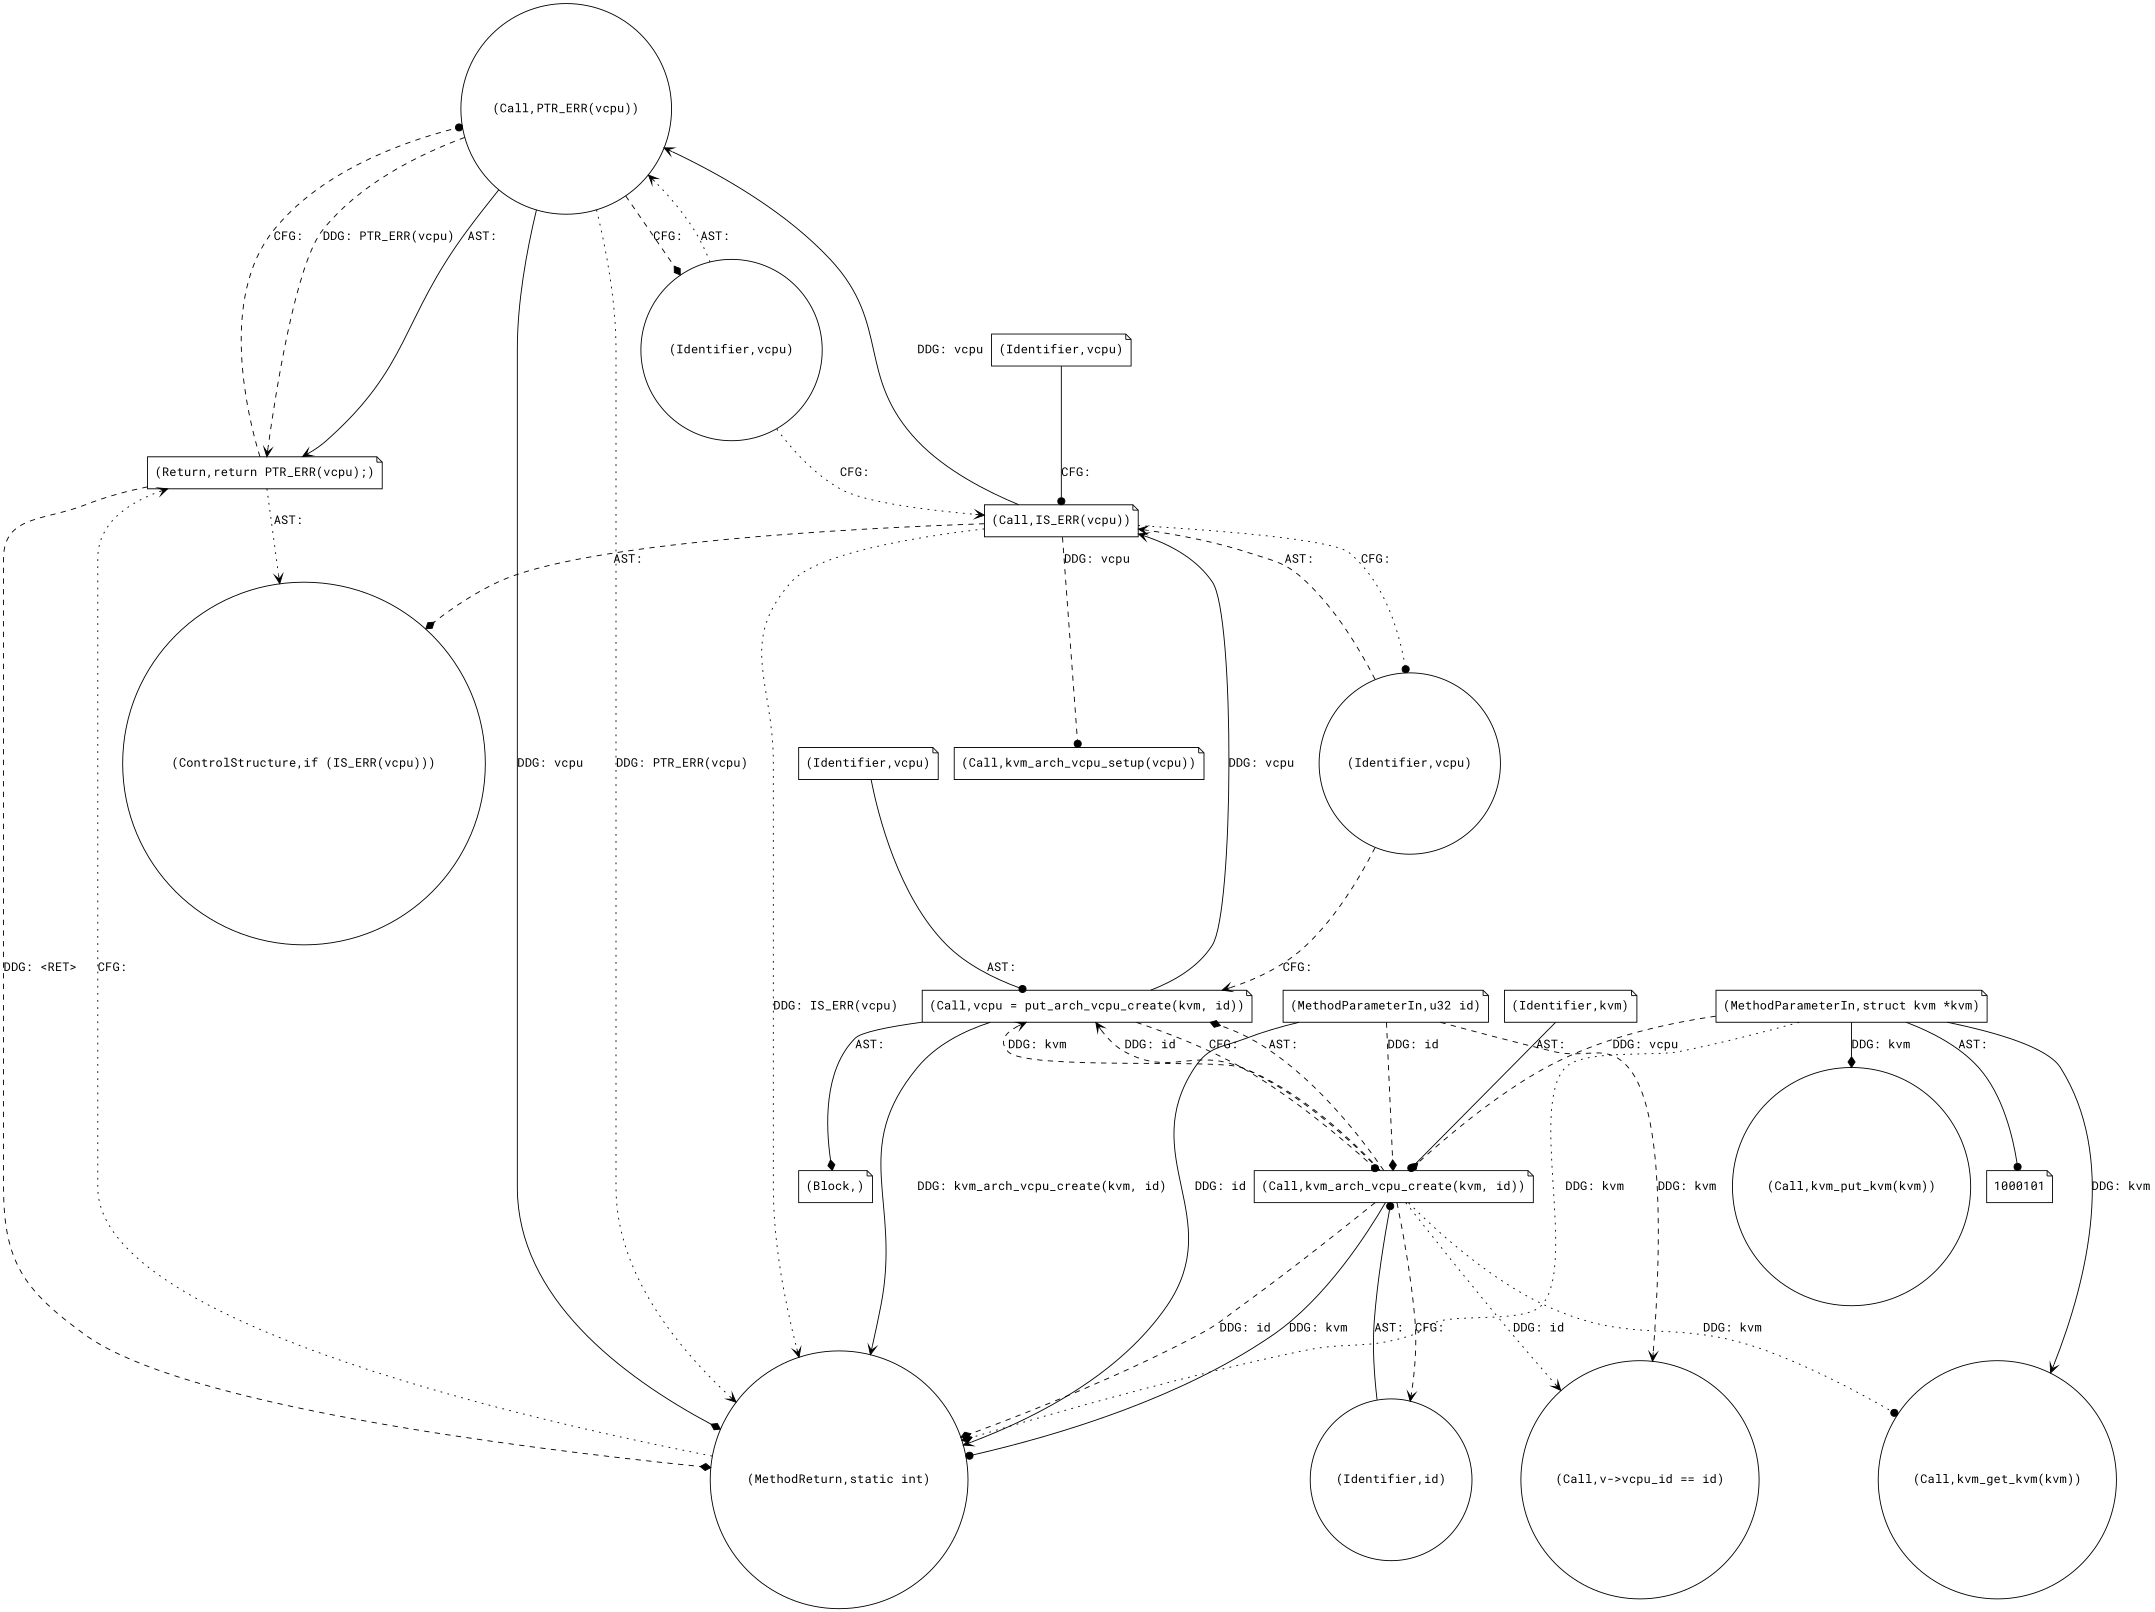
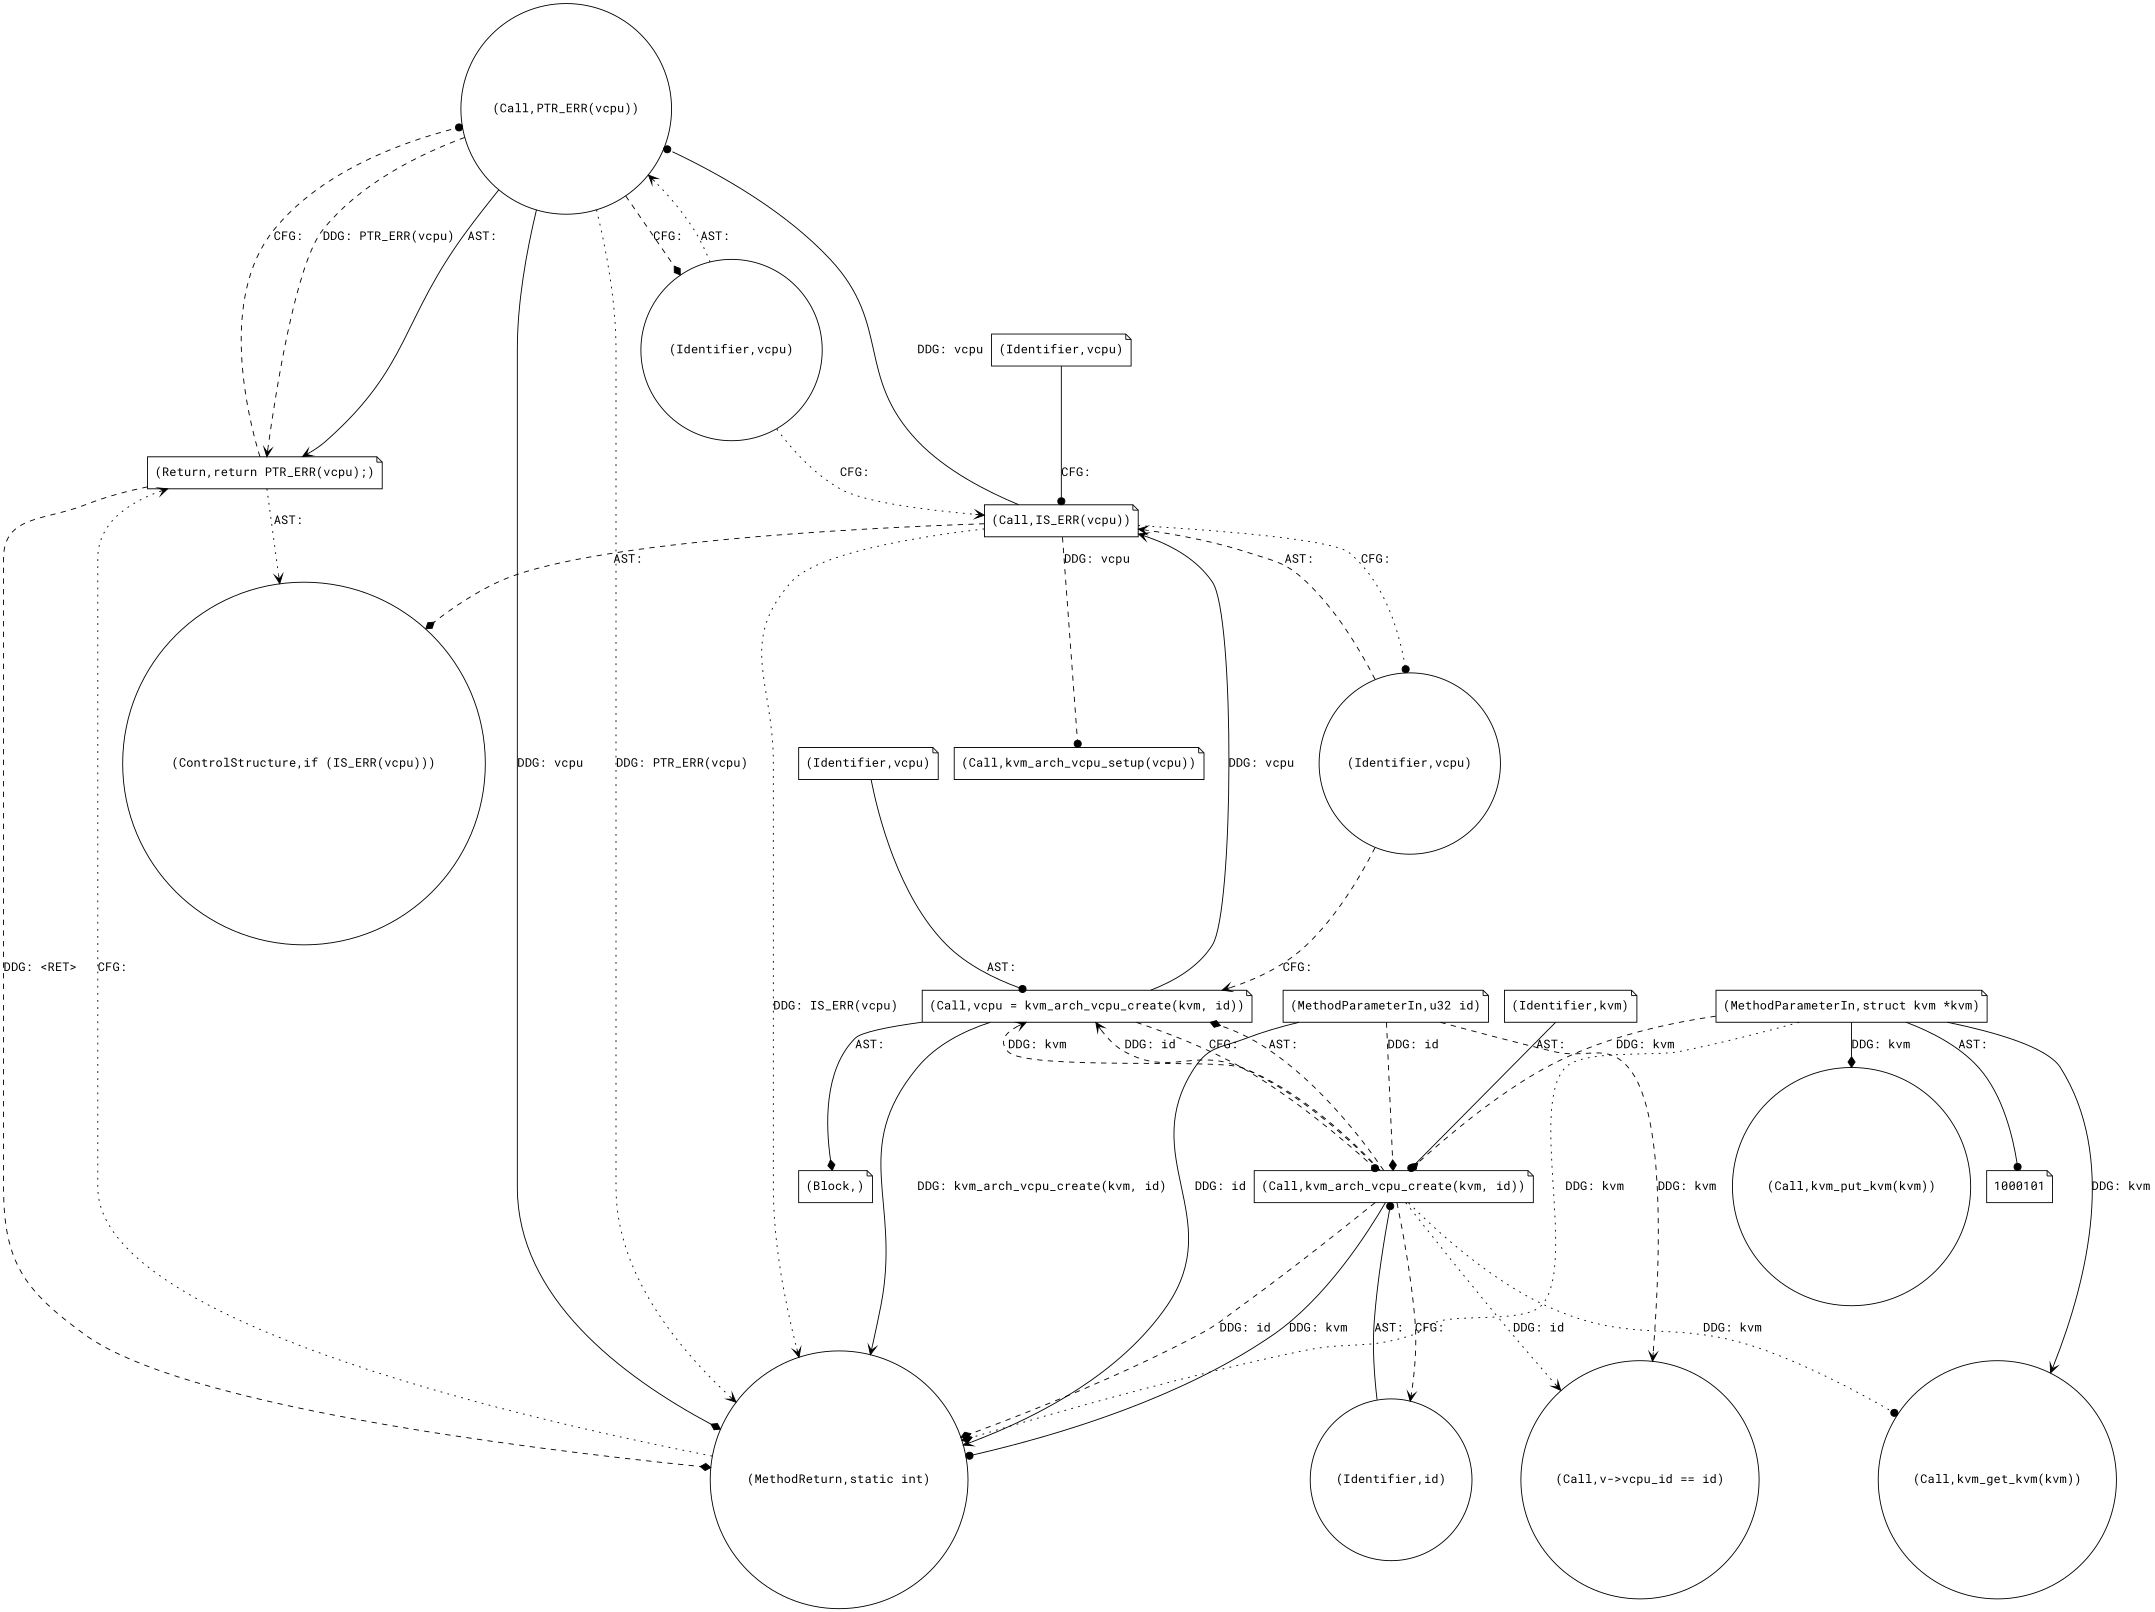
  digraph {
    fontname="Roboto Mono"
    node [fontname="Roboto Mono" shape=note]
    edge [arrowhead=vee fontname="Roboto Mono" style=dashed]
    n1 [label="(Call,PTR_ERR(vcpu))" shape=circle]
    n2 [label="(Return,return PTR_ERR(vcpu);)"]
    n3 [label="(Identifier,vcpu)" shape=circle]
    n4 [label="(MethodReturn,static int)" shape=circle]
    n5 [label="(ControlStructure,if (IS_ERR(vcpu)))" shape=circle]
    n6 [label="(Call,IS_ERR(vcpu))"]
    n7 [label="(Call,kvm_arch_vcpu_setup(vcpu))"]
    n8 [label="(Identifier,vcpu)" shape=circle]
-   n9 [label="(Call,vcpu = put_arch_vcpu_create(kvm, id))"]
+   n9 [label="(Call,vcpu = kvm_arch_vcpu_create(kvm, id))"]
    n10 [label="(Call,kvm_arch_vcpu_create(kvm, id))"]
    n11 [label="(Block,)"]
    n12 [label="(Call,kvm_get_kvm(kvm))" shape=circle]
    n13 [label="(Identifier,id)" shape=circle]
    n14 [label="(Call,v->vcpu_id == id)" shape=circle]
    n15 [label="(MethodParameterIn,struct kvm *kvm)"]
    n16 [label="(Call,kvm_put_kvm(kvm))" shape=circle]
    1000101
    n18 [label="(MethodParameterIn,u32 id)"]
    n19 [label="(Identifier,vcpu)"]
    n20 [label="(Identifier,vcpu)"]
    n21 [label="(Identifier,kvm)"]
    n1 -> n2 [label="AST: " style=solid]
    n1 -> n2 [label="DDG: PTR_ERR(vcpu)"]
    n1 -> n3 [arrowhead=diamond label="CFG: "]
    n1 -> n4 [arrowhead=diamond label="DDG: vcpu" style=solid]
    n1 -> n4 [label="DDG: PTR_ERR(vcpu)" style=dotted]
    n2 -> n1 [arrowhead=dot label="CFG: "]
    n2 -> n4 [arrowhead=diamond label="DDG: <RET>"]
    n2 -> n5 [label="AST: " style=dotted]
    n3 -> n1 [label="AST: " style=dotted]
    n3 -> n6 [label="CFG: " style=dotted]
    n4 -> n2 [label="CFG: " style=dotted]
-   n6 -> n1 [label="DDG: vcpu" style=solid]
+   n6 -> n1 [arrowhead=dot label="DDG: vcpu" style=solid]
    n6 -> n4 [label="DDG: IS_ERR(vcpu)" style=dotted]
    n6 -> n5 [arrowhead=diamond label="AST: "]
    n6 -> n7 [arrowhead=dot label="DDG: vcpu"]
    n6 -> n8 [arrowhead=dot label="CFG: " style=dotted]
    n8 -> n6 [label="AST: "]
    n8 -> n9 [label="CFG: "]
    n9 -> n4 [label="DDG: kvm_arch_vcpu_create(kvm, id)" style=solid]
    n9 -> n6 [label="DDG: vcpu" style=solid]
    n9 -> n10 [arrowhead=dot label="CFG: "]
    n9 -> n11 [arrowhead=diamond label="AST: " style=solid]
    n10 -> n4 [arrowhead=diamond label="DDG: id"]
    n10 -> n4 [arrowhead=dot label="DDG: kvm" style=solid]
    n10 -> n9 [arrowhead=diamond label="AST: "]
    n10 -> n9 [label="DDG: kvm"]
    n10 -> n9 [label="DDG: id"]
    n10 -> n12 [arrowhead=dot label="DDG: kvm" style=dotted]
    n10 -> n13 [label="CFG: "]
    n10 -> n14 [label="DDG: id" style=dotted]
    n13 -> n10 [arrowhead=dot label="AST: " style=solid]
    n15 -> n4 [arrowhead=diamond label="DDG: kvm" style=dotted]
-   n15 -> n10 [arrowhead=diamond label="DDG: vcpu"]
+   n15 -> n10 [arrowhead=diamond label="DDG: kvm"]
    n15 -> n12 [label="DDG: kvm" style=solid]
    n15 -> n16 [arrowhead=diamond label="DDG: kvm" style=solid]
    n15 -> 1000101 [arrowhead=dot label="AST: " style=solid]
    n18 -> n4 [label="DDG: id" style=solid]
    n18 -> n10 [arrowhead=diamond label="DDG: id"]
    n18 -> n14 [label="DDG: kvm"]
    n19 -> n6 [arrowhead=dot label="CFG: " style=solid]
    n20 -> n9 [arrowhead=dot label="AST: " style=solid]
    n21 -> n10 [arrowhead=dot label="AST: " style=solid]
  }
